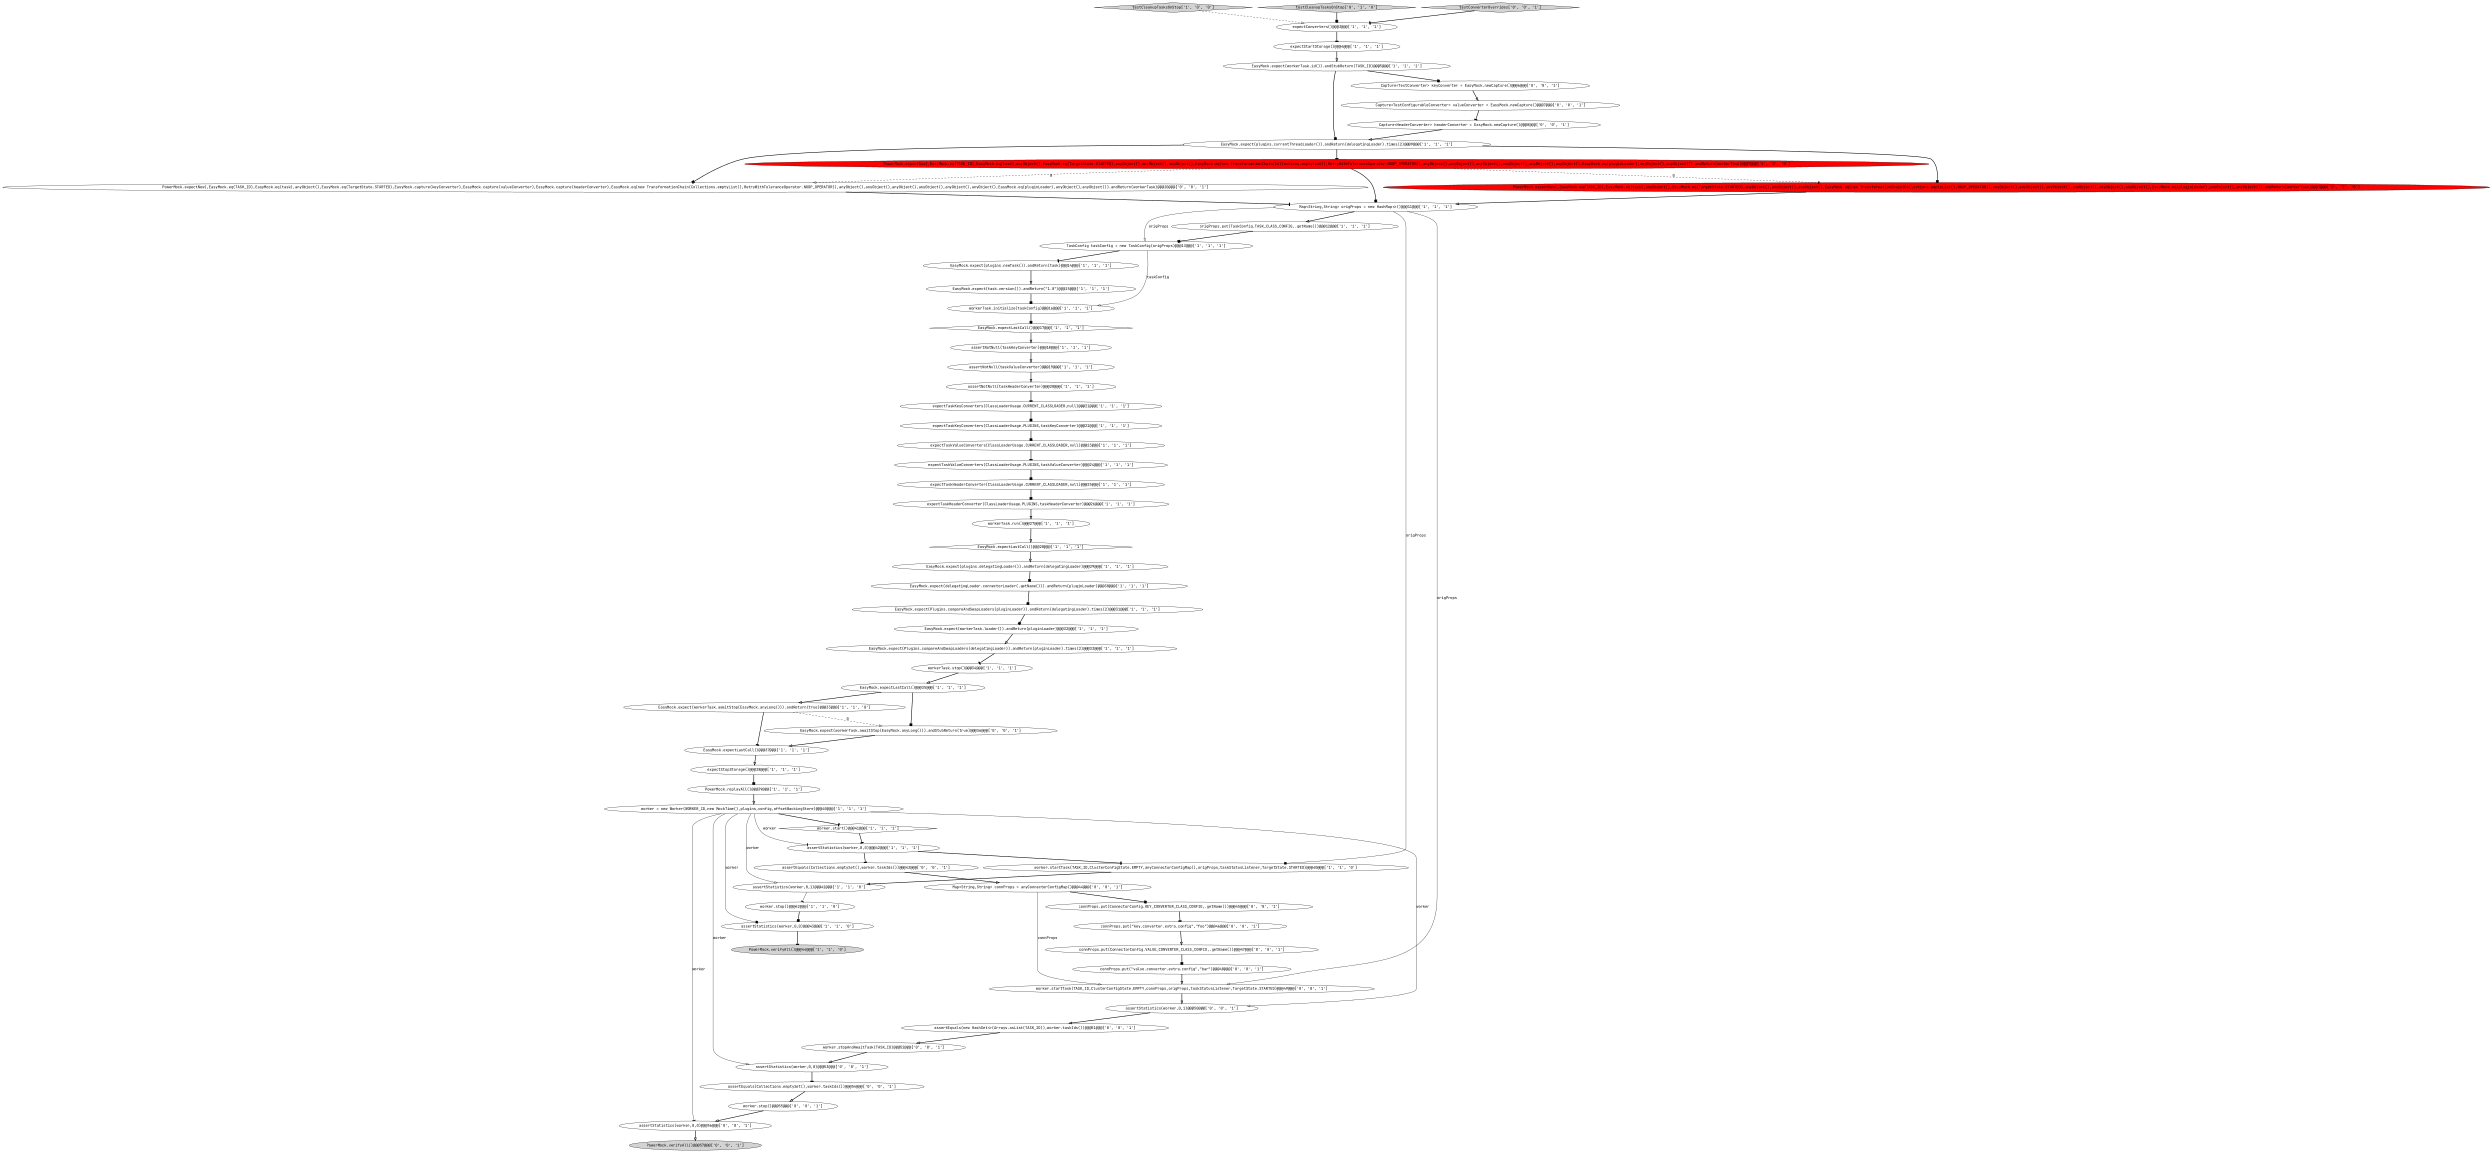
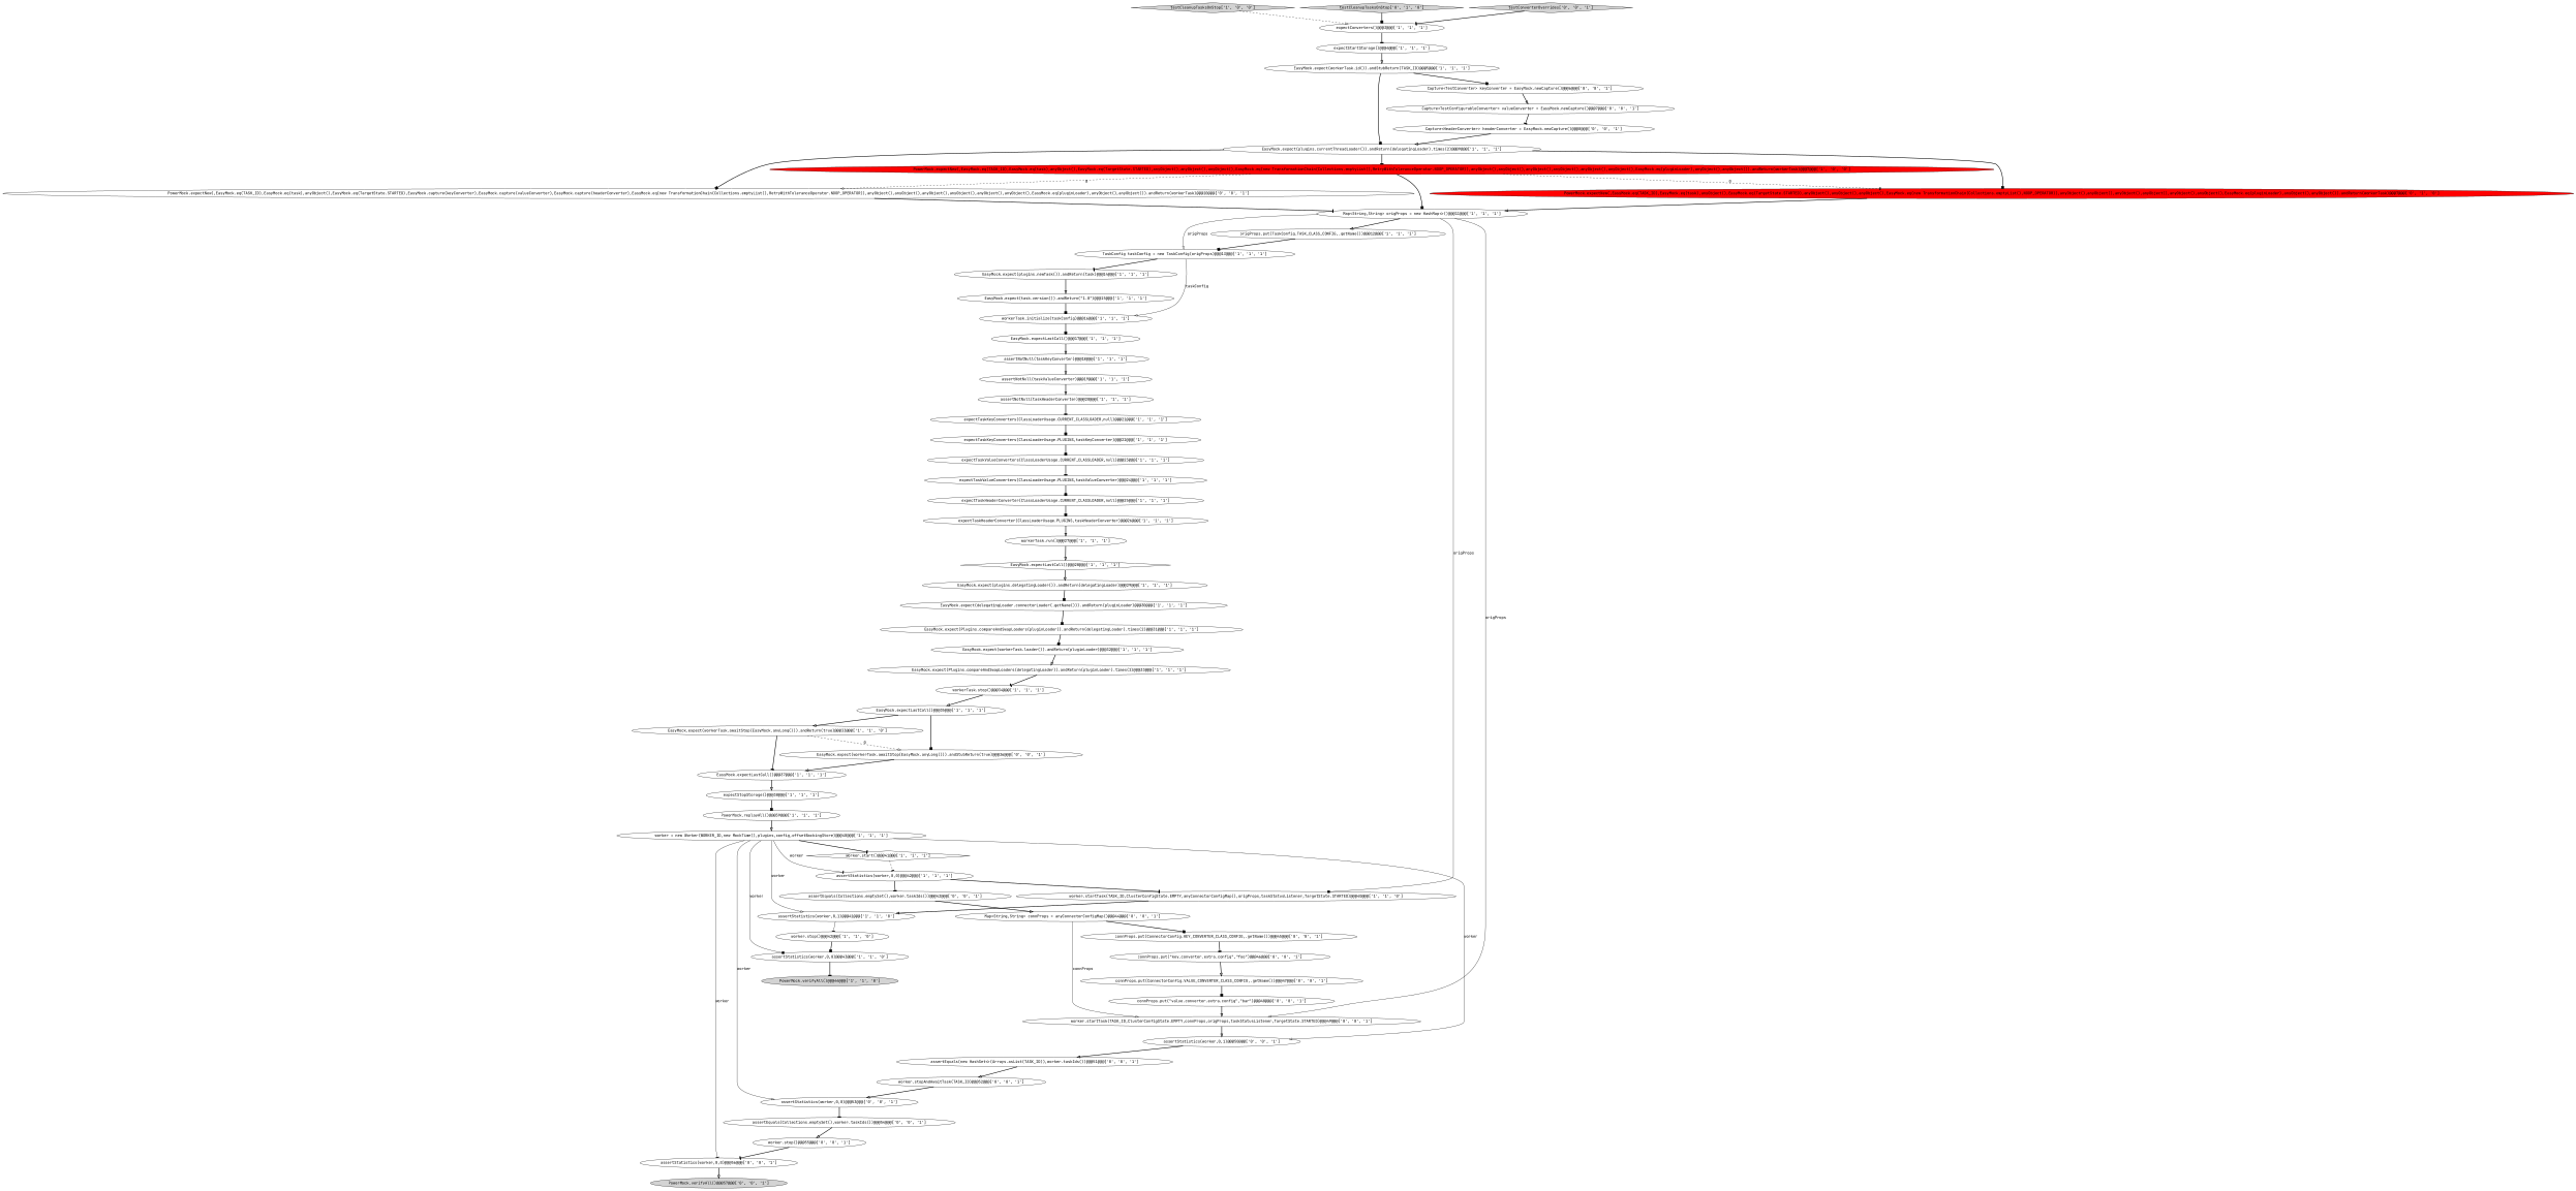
  digraph {
    fontname="JetBrains Mono"
    node [fillcolor=white fontname="JetBrains Mono" shape=ellipse style=filled]
    edge [arrowhead=onormal fontname="JetBrains Mono" style=bold]
    n1 [label="assertNotNull(taskHeaderConverter)@@@20@@@['1', '1', '1']"]
    n2 [label="expectTaskKeyConverters(ClassLoaderUsage.CURRENT_CLASSLOADER,null)@@@21@@@['1', '1', '1']"]
    n3 [label="expectTaskKeyConverters(ClassLoaderUsage.PLUGINS,taskKeyConverter)@@@22@@@['1', '1', '1']"]
    n4 [label="EasyMock.expect(workerTask.loader()).andReturn(pluginLoader)@@@32@@@['1', '1', '1']"]
    n5 [label="EasyMock.expect(Plugins.compareAndSwapLoaders(delegatingLoader)).andReturn(pluginLoader).times(2)@@@33@@@['1', '1', '1']"]
    n6 [label="workerTask.stop()@@@34@@@['1', '1', '1']"]
    n7 [label="worker.start()@@@41@@@['1', '1', '1']" shape=diamond]
    n8 [label="assertStatistics(worker,0,0)@@@42@@@['1', '1', '1']"]
    n9 [label="assertEquals(Collections.emptySet(),worker.taskIds())@@@43@@@['0', '0', '1']"]
    n10 [label="worker.startTask(TASK_ID,ClusterConfigState.EMPTY,anyConnectorConfigMap(),origProps,taskStatusListener,TargetState.STARTED)@@@40@@@['1', '1', '0']"]
    n11 [fillcolor=red label="PowerMock.expectNew(,EasyMock.eq(TASK_ID),EasyMock.eq(task),anyObject(),EasyMock.eq(TargetState.STARTED),anyObject(),anyObject(),anyObject(),EasyMock.eq(new TransformationChain(Collections.emptyList(),RetryWithToleranceOperator.NOOP_OPERATOR)),anyObject(),anyObject(),anyObject(),anyObject(),anyObject(),anyObject(),EasyMock.eq(pluginLoader),anyObject(),anyObject()).andReturn(workerTask)@@@7@@@['1', '0', '0']"]
    n12 [fillcolor=red label="PowerMock.expectNew(,EasyMock.eq(TASK_ID),EasyMock.eq(task),anyObject(),EasyMock.eq(TargetState.STARTED),anyObject(),anyObject(),anyObject(),EasyMock.eq(new TransformationChain(Collections.emptyList(),NOOP_OPERATOR)),anyObject(),anyObject(),anyObject(),anyObject(),anyObject(),anyObject(),EasyMock.eq(pluginLoader),anyObject(),anyObject()).andReturn(workerTask)@@@7@@@['0', '1', '0']"]
    n13 [label="PowerMock.expectNew(,EasyMock.eq(TASK_ID),EasyMock.eq(task),anyObject(),EasyMock.eq(TargetState.STARTED),EasyMock.capture(keyConverter),EasyMock.capture(valueConverter),EasyMock.capture(headerConverter),EasyMock.eq(new TransformationChain(Collections.emptyList(),RetryWithToleranceOperator.NOOP_OPERATOR)),anyObject(),anyObject(),anyObject(),anyObject(),anyObject(),anyObject(),EasyMock.eq(pluginLoader),anyObject(),anyObject()).andReturn(workerTask)@@@10@@@['0', '0', '1']"]
    n14 [label="Map<String,String> origProps = new HashMap<>()@@@11@@@['1', '1', '1']"]
    n15 [label="worker.startTask(TASK_ID,ClusterConfigState.EMPTY,connProps,origProps,taskStatusListener,TargetState.STARTED)@@@49@@@['0', '0', '1']"]
    n16 [label="TaskConfig taskConfig = new TaskConfig(origProps)@@@13@@@['1', '1', '1']"]
    n17 [label="origProps.put(TaskConfig.TASK_CLASS_CONFIG,.getName())@@@12@@@['1', '1', '1']"]
    n18 [label="expectTaskValueConverters(ClassLoaderUsage.CURRENT_CLASSLOADER,null)@@@23@@@['1', '1', '1']"]
    n19 [label="EasyMock.expect(plugins.currentThreadLoader()).andReturn(delegatingLoader).times(2)@@@9@@@['1', '1', '1']"]
    n20 [fillcolor=lightgray label="testCleanupTasksOnStop['1', '0', '0']" shape=diamond]
    n21 [label="expectConverters()@@@3@@@['1', '1', '1']"]
    n22 [label="expectStartStorage()@@@4@@@['1', '1', '1']"]
    n23 [label="connProps.put(ConnectorConfig.KEY_CONVERTER_CLASS_CONFIG,.getName())@@@45@@@['0', '0', '1']"]
    n24 [label="connProps.put(\"key.converter.extra.config\",\"foo\")@@@46@@@['0', '0', '1']"]
    n25 [label="connProps.put(ConnectorConfig.VALUE_CONVERTER_CLASS_CONFIG,.getName())@@@47@@@['0', '0', '1']"]
    n26 [label="Map<String,String> connProps = anyConnectorConfigMap()@@@44@@@['0', '0', '1']"]
    n27 [label="worker.stop()@@@42@@@['1', '1', '0']"]
    n28 [label="assertStatistics(worker,0,0)@@@43@@@['1', '1', '0']"]
    n29 [fillcolor=lightgray label="PowerMock.verifyAll()@@@44@@@['1', '1', '0']"]
    n30 [label="assertStatistics(worker,0,1)@@@50@@@['0', '0', '1']"]
    n31 [label="assertEquals(new HashSet<>(Arrays.asList(TASK_ID)),worker.taskIds())@@@51@@@['0', '0', '1']"]
    n32 [fillcolor=lightgray label="PowerMock.verifyAll()@@@57@@@['0', '0', '1']"]
    n33 [label="EasyMock.expect(workerTask.awaitStop(EasyMock.anyLong())).andReturn(true)@@@33@@@['1', '1', '0']"]
    n34 [label="EasyMock.expectLastCall()@@@37@@@['1', '1', '1']"]
    n35 [label="EasyMock.expect(workerTask.awaitStop(EasyMock.anyLong())).andStubReturn(true)@@@36@@@['0', '0', '1']"]
    n36 [label="expectStopStorage()@@@38@@@['1', '1', '1']"]
    n37 [label="connProps.put(\"value.converter.extra.config\",\"bar\")@@@48@@@['0', '0', '1']"]
    n38 [label="EasyMock.expect(plugins.delegatingLoader()).andReturn(delegatingLoader)@@@29@@@['1', '1', '1']"]
    n39 [label="EasyMock.expect(delegatingLoader.connectorLoader(.getName())).andReturn(pluginLoader)@@@30@@@['1', '1', '1']"]
    n40 [label="EasyMock.expect(Plugins.compareAndSwapLoaders(pluginLoader)).andReturn(delegatingLoader).times(2)@@@31@@@['1', '1', '1']"]
    n41 [label="assertNotNull(taskKeyConverter)@@@18@@@['1', '1', '1']"]
    n42 [label="assertNotNull(taskValueConverter)@@@19@@@['1', '1', '1']"]
    n43 [label="PowerMock.replayAll()@@@39@@@['1', '1', '1']"]
    n44 [label="EasyMock.expect(plugins.newTask()).andReturn(task)@@@14@@@['1', '1', '1']"]
    n45 [label="workerTask.initialize(taskConfig)@@@16@@@['1', '1', '1']"]
    n46 [label="EasyMock.expect(task.version()).andReturn(\"1.0\")@@@15@@@['1', '1', '1']"]
-   n47 [label="EasyMock.expectLastCall()@@@17@@@['1', '1', '1']" shape=diamond]
+   n47 [label="EasyMock.expectLastCall()@@@17@@@['1', '1', '1']"]
    n48 [label="worker = new Worker(WORKER_ID,new MockTime(),plugins,config,offsetBackingStore)@@@40@@@['1', '1', '1']"]
    n49 [label="assertStatistics(worker,0,1)@@@41@@@['1', '1', '0']"]
    n50 [label="assertStatistics(worker,0,0)@@@56@@@['0', '0', '1']"]
    n51 [label="assertStatistics(worker,0,0)@@@53@@@['0', '0', '1']"]
    n52 [label="assertEquals(Collections.emptySet(),worker.taskIds())@@@54@@@['0', '0', '1']"]
    n53 [label="worker.stopAndAwaitTask(TASK_ID)@@@52@@@['0', '0', '1']"]
    n54 [label="worker.stop()@@@55@@@['0', '0', '1']"]
    n55 [label="EasyMock.expect(workerTask.id()).andStubReturn(TASK_ID)@@@5@@@['1', '1', '1']"]
    n56 [label="expectTaskValueConverters(ClassLoaderUsage.PLUGINS,taskValueConverter)@@@24@@@['1', '1', '1']"]
    n57 [label="Capture<TestConverter> keyConverter = EasyMock.newCapture()@@@6@@@['0', '0', '1']"]
    n58 [label="Capture<TestConfigurableConverter> valueConverter = EasyMock.newCapture()@@@7@@@['0', '0', '1']"]
    n59 [label="Capture<HeaderConverter> headerConverter = EasyMock.newCapture()@@@8@@@['0', '0', '1']"]
    n60 [fillcolor=lightgray label="testCleanupTasksOnStop['0', '1', '0']" shape=diamond]
    n61 [label="EasyMock.expectLastCall()@@@35@@@['1', '1', '1']"]
    n62 [label="expectTaskHeaderConverter(ClassLoaderUsage.CURRENT_CLASSLOADER,null)@@@25@@@['1', '1', '1']"]
    n63 [label="expectTaskHeaderConverter(ClassLoaderUsage.PLUGINS,taskHeaderConverter)@@@26@@@['1', '1', '1']"]
    n64 [label="workerTask.run()@@@27@@@['1', '1', '1']"]
    n65 [label="EasyMock.expectLastCall()@@@28@@@['1', '1', '1']" shape=diamond]
    n66 [fillcolor=lightgray label="testConverterOverrides['0', '0', '1']" shape=diamond]
    n1 -> n2 [arrowhead=tee]
    n2 -> n3 [arrowhead=box]
    n3 -> n18 [arrowhead=box]
    n4 -> n5
    n5 -> n6 [arrowhead=tee]
    n6 -> n61
-   n7 -> n8 [arrowhead=tee]
+   n7 -> n8 [arrowhead=tee style=dashed]
    n8 -> n9 [arrowhead=tee]
    n8 -> n10 [arrowhead=tee]
    n9 -> n26
    n10 -> n49
    n11 -> n12 [arrowhead=tee label=0 style=dashed]
    n11 -> n13 [label=0 style=dashed]
    n11 -> n14 [arrowhead=box]
    n12 -> n14
    n13 -> n14 [arrowhead=tee]
    n14 -> n10 [arrowhead=box label=origProps style=solid]
    n14 -> n15 [label=origProps style=solid]
    n14 -> n16 [label=origProps style=solid]
    n14 -> n17
    n15 -> n30
    n16 -> n44 [arrowhead=tee]
    n16 -> n45 [label=taskConfig style=solid]
    n17 -> n16 [arrowhead=box]
    n18 -> n56 [arrowhead=tee]
    n19 -> n11 [arrowhead=tee]
    n19 -> n12 [arrowhead=box]
    n19 -> n13 [arrowhead=box]
    n20 -> n21 [style=dashed]
    n21 -> n22 [arrowhead=tee]
    n22 -> n55
    n23 -> n24 [arrowhead=tee]
    n24 -> n25
    n25 -> n37 [arrowhead=box]
    n26 -> n15 [label=connProps style=solid]
    n26 -> n23 [arrowhead=box]
    n27 -> n28 [arrowhead=box]
    n28 -> n29 [arrowhead=tee]
    n30 -> n31
    n31 -> n53
    n33 -> n34 [arrowhead=tee]
    n33 -> n35 [label=0 style=dashed]
    n34 -> n36
    n35 -> n34
    n36 -> n43 [arrowhead=box]
    n37 -> n15
    n38 -> n39 [arrowhead=box]
    n39 -> n40 [arrowhead=box]
    n40 -> n4 [arrowhead=box]
    n41 -> n42
    n42 -> n1
    n43 -> n48
    n44 -> n46
    n45 -> n47 [arrowhead=box]
    n46 -> n45 [arrowhead=box]
    n47 -> n41
    n48 -> n7 [arrowhead=tee]
    n48 -> n8 [arrowhead=tee label=worker style=solid]
    n48 -> n28 [arrowhead=box label=worker style=solid]
    n48 -> n30 [label=worker style=solid]
    n48 -> n49 [label=worker style=solid]
    n48 -> n50 [arrowhead=tee label=worker style=solid]
    n48 -> n51 [label=worker style=solid]
    n49 -> n27 [arrowhead=tee style=solid]
    n50 -> n32
    n51 -> n52 [arrowhead=tee]
    n52 -> n54
    n53 -> n51
-   n54 -> n50
+   n54 -> n50 [arrowhead=tee]
    n55 -> n19 [arrowhead=box]
    n55 -> n57 [arrowhead=box]
    n56 -> n62 [arrowhead=box]
    n57 -> n58
    n58 -> n59 [arrowhead=tee]
    n59 -> n19
    n60 -> n21 [arrowhead=box]
    n61 -> n33
    n61 -> n35 [arrowhead=box]
    n62 -> n63 [arrowhead=box]
    n63 -> n64
    n64 -> n65
    n65 -> n38
    n66 -> n21 [arrowhead=tee]
  }
